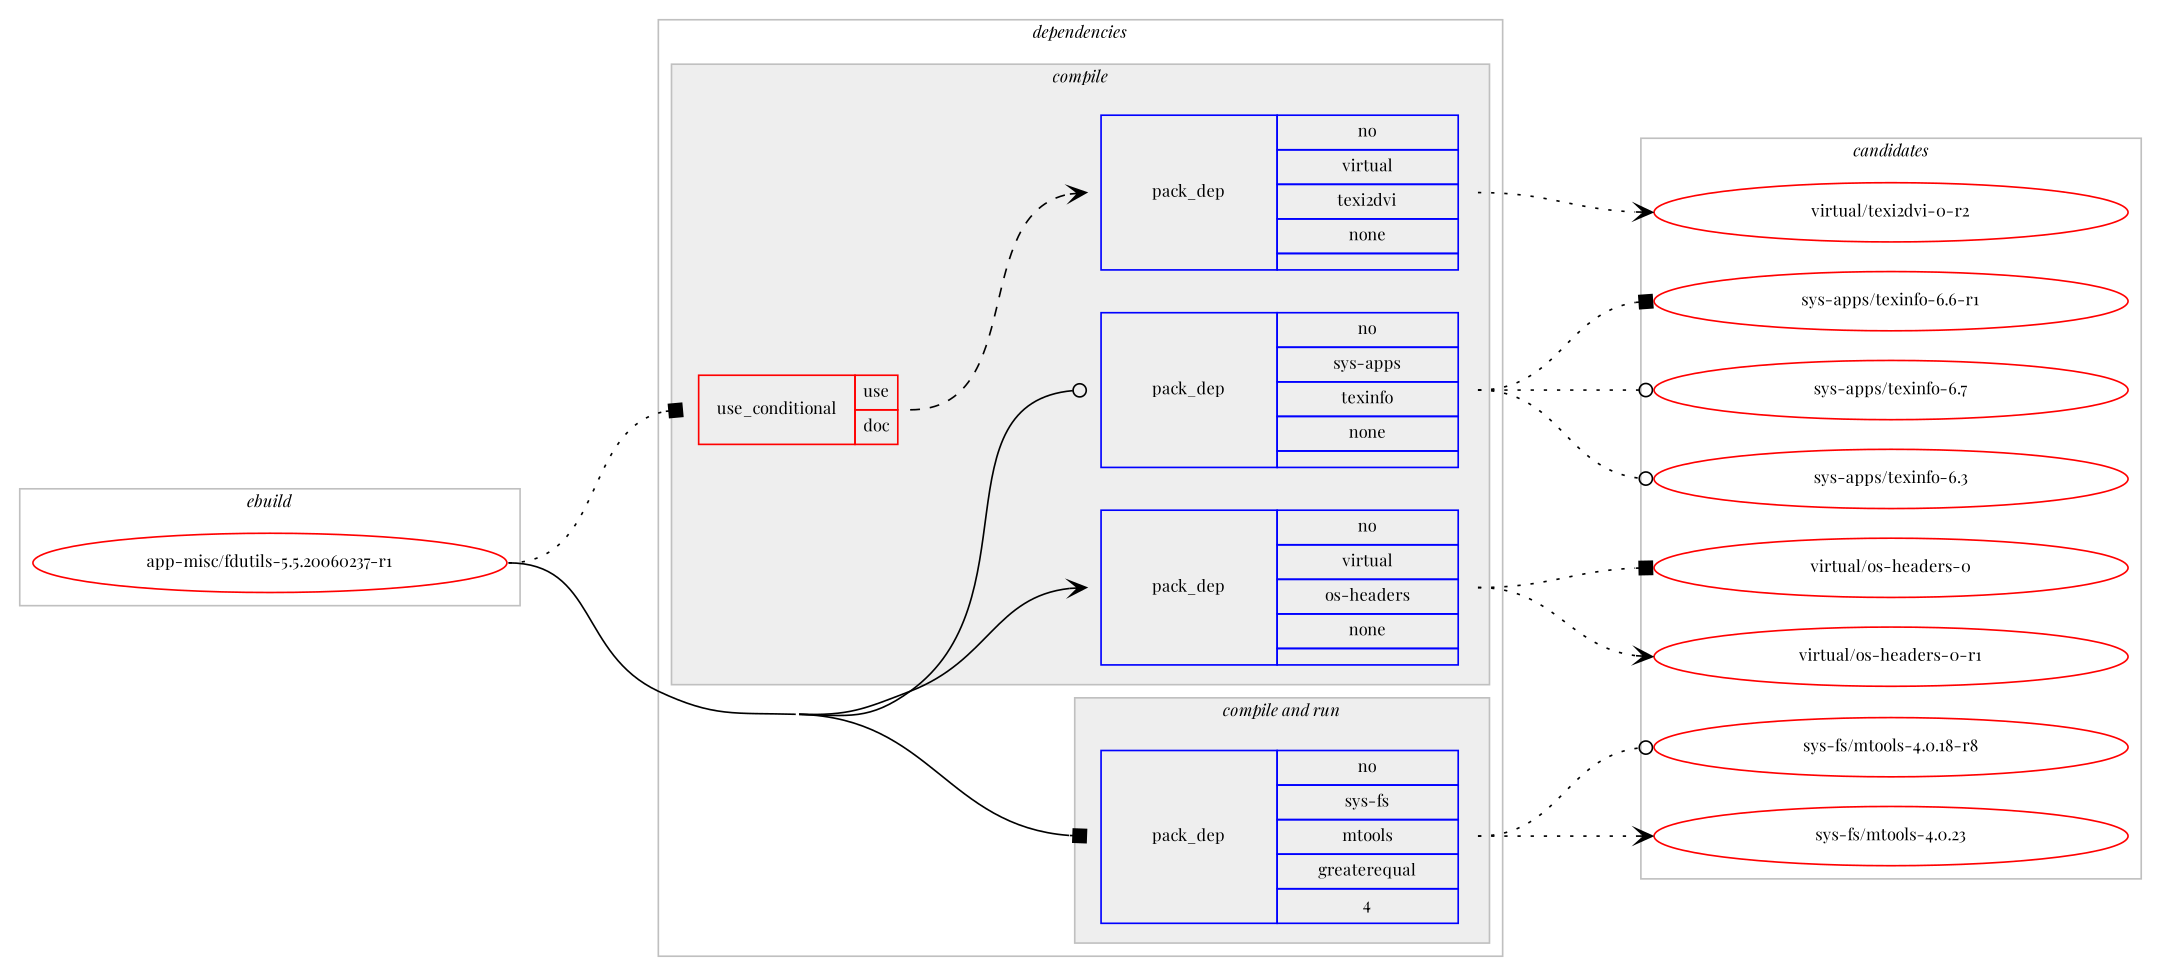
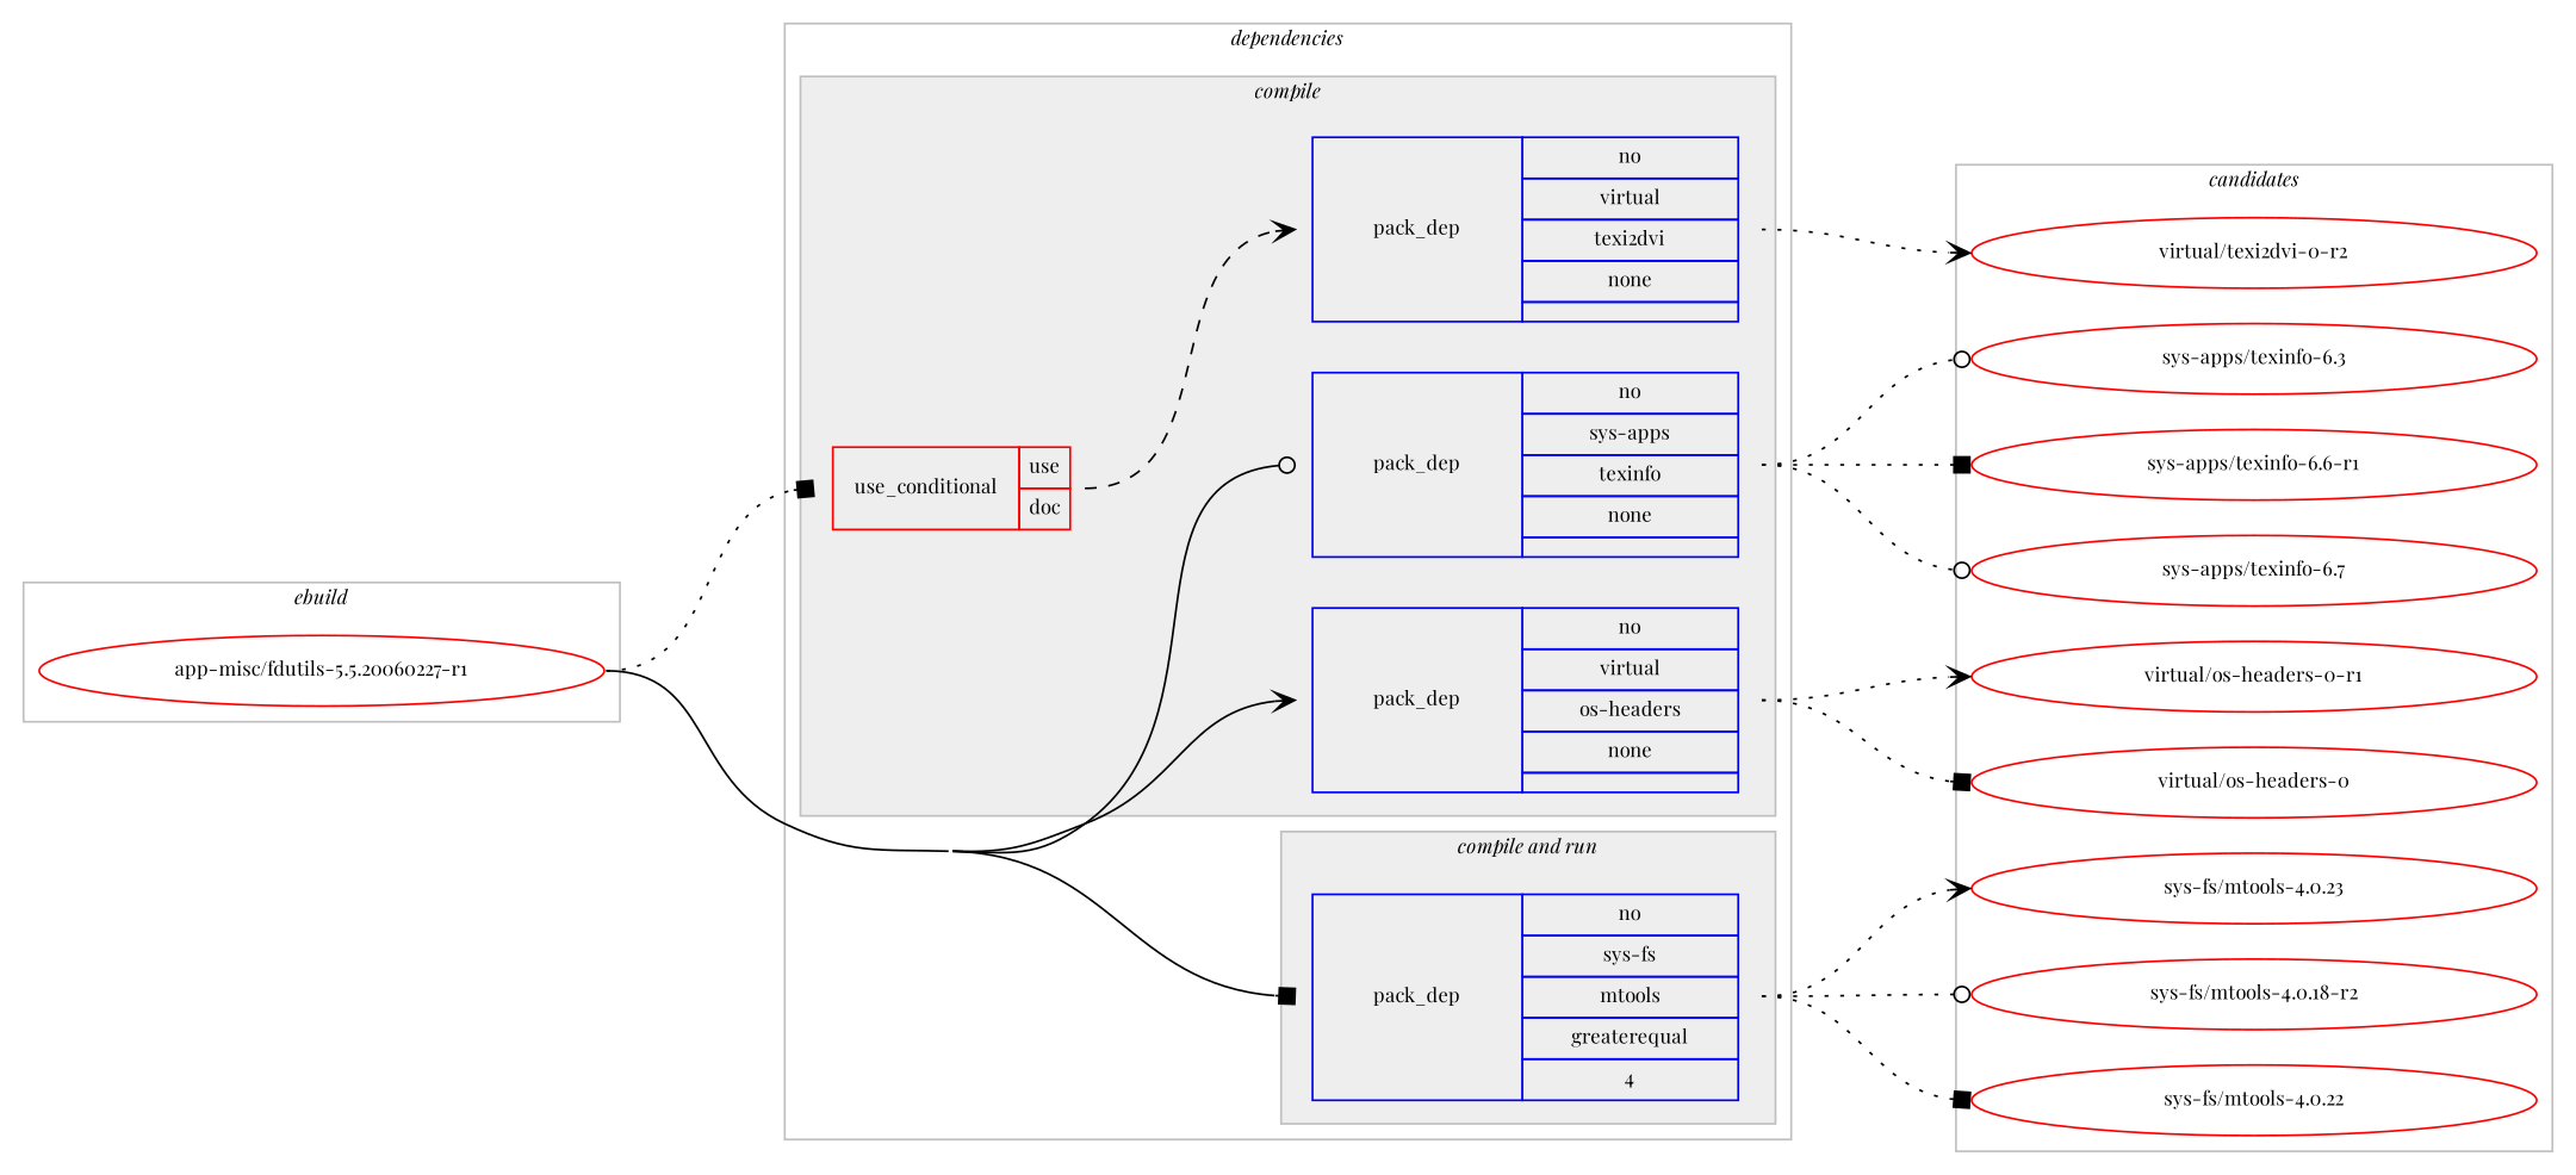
  digraph {
    compound=true
    concentrate=true
    fontname="Playfair Display"
    fontsize=10
    newrank=true
    rankdir=LR
    ranksep=1.5
    node [color=red fontname="Playfair Display" fontsize=10]
    edge [arrowhead=box fontname="Playfair Display" headport=w style=dotted tailport=e weight=100]
-   n1 [label="app-misc/fdutils-5.5.20060237-r1" width=4]
+   n1 [label="app-misc/fdutils-5.5.20060227-r1" width=4]
    n2 [color=blue label=<<TABLE BORDER="0" CELLBORDER="1" CELLSPACING="0" CELLPADDING="4" WIDTH="220"><TR><TD ROWSPAN="6" CELLPADDING="30">pack_dep</TD></TR><TR><TD WIDTH="110">no</TD></TR><TR><TD>virtual</TD></TR><TR><TD>texi2dvi</TD></TR><TR><TD>none</TD></TR><TR><TD></TD></TR></TABLE>> shape=none]
    n3 [label=<<TABLE BORDER="0" CELLBORDER="1" CELLSPACING="0" CELLPADDING="4"><TR><TD ROWSPAN="3" CELLPADDING="10">use_conditional</TD></TR><TR><TD>use</TD></TR><TR><TD>doc</TD></TR></TABLE>> shape=none]
    n4 [color=blue label=<<TABLE BORDER="0" CELLBORDER="1" CELLSPACING="0" CELLPADDING="4" WIDTH="220"><TR><TD ROWSPAN="6" CELLPADDING="30">pack_dep</TD></TR><TR><TD WIDTH="110">no</TD></TR><TR><TD>sys-apps</TD></TR><TR><TD>texinfo</TD></TR><TR><TD>none</TD></TR><TR><TD></TD></TR></TABLE>> shape=none]
    n5 [color=blue label=<<TABLE BORDER="0" CELLBORDER="1" CELLSPACING="0" CELLPADDING="4" WIDTH="220"><TR><TD ROWSPAN="6" CELLPADDING="30">pack_dep</TD></TR><TR><TD WIDTH="110">no</TD></TR><TR><TD>virtual</TD></TR><TR><TD>os-headers</TD></TR><TR><TD>none</TD></TR><TR><TD></TD></TR></TABLE>> shape=none]
    n6 [color=blue label=<<TABLE BORDER="0" CELLBORDER="1" CELLSPACING="0" CELLPADDING="4" WIDTH="220"><TR><TD ROWSPAN="6" CELLPADDING="30">pack_dep</TD></TR><TR><TD WIDTH="110">no</TD></TR><TR><TD>sys-fs</TD></TR><TR><TD>mtools</TD></TR><TR><TD>greaterequal</TD></TR><TR><TD>4</TD></TR></TABLE>> shape=none]
    n7 [label="virtual/texi2dvi-0-r2" width=4]
    n8 [label="sys-apps/texinfo-6.3" width=4]
    n9 [label="sys-apps/texinfo-6.6-r1" width=4]
    n10 [label="sys-apps/texinfo-6.7" width=4]
-   n11 [label="sys-fs/mtools-4.0.18-r8" width=4]
+   n11 [label="sys-fs/mtools-4.0.18-r2" width=4]
+   n12 [label="sys-fs/mtools-4.0.22" width=4]
    n13 [label="sys-fs/mtools-4.0.23" width=4]
    n14 [label="virtual/os-headers-0" width=4]
    n15 [label="virtual/os-headers-0-r1" width=4]
    subgraph cluster_1 {
      color=gray
      label=<<i>ebuild</i>>
      rank=same
      n1
    }
    subgraph cluster_2 {
      color=gray
      label=<<i>dependencies</i>>
      subgraph cluster_3 {
        color=gray
        fillcolor="#eeeeee"
        label=<<i>compile</i>>
        style=filled
        subgraph sub_4 {
          color=gray
          fillcolor="#eeeeee"
          label=<<i>compile</i>>
          style=filled
          n3
          subgraph sub_5 {
            color=gray
            fillcolor="#eeeeee"
            label=<<i>compile</i>>
            style=filled
            n2
          }
        }
        subgraph sub_6 {
          color=gray
          fillcolor="#eeeeee"
          label=<<i>compile</i>>
          style=filled
          n4
        }
        subgraph sub_7 {
          color=gray
          fillcolor="#eeeeee"
          label=<<i>compile</i>>
          style=filled
          n5
        }
      }
      subgraph cluster_8 {
        color=gray
        fillcolor="#eeeeee"
        label=<<i>compile and run</i>>
        style=filled
        subgraph sub_9 {
          color=gray
          fillcolor="#eeeeee"
          label=<<i>compile and run</i>>
          style=filled
          n6
        }
      }
      subgraph cluster_10 {
        color=gray
        fillcolor="#eeeeee"
        label=<<i>run</i>>
        style=filled
      }
    }
    subgraph cluster_11 {
      color=gray
      label=<<i>candidates</i>>
      rank=same
      subgraph sub_12 {
        color=black
        label=<<i>candidates</i>>
        nodesep=1
        rank=same
        n7
      }
      subgraph sub_13 {
        color=black
        label=<<i>candidates</i>>
        nodesep=1
        rank=same
        n8
        n9
        n10
      }
      subgraph sub_14 {
        color=black
        label=<<i>candidates</i>>
        nodesep=1
        rank=same
        n11
+       n12
        n13
      }
      subgraph sub_15 {
        color=black
        label=<<i>candidates</i>>
        nodesep=1
        rank=same
        n14
        n15
      }
    }
    n1 -> n3 [weight=20]
    n1 -> n4 [arrowhead=odot style=solid weight=20]
    n1 -> n5 [arrowhead=vee style=solid weight=20]
    n1 -> n6 [style=solid weight=20]
    n2 -> n7 [arrowhead=vee]
    n3 -> n2 [arrowhead=vee style=dashed weight=20]
    n4 -> n8 [arrowhead=odot]
    n4 -> n9
    n4 -> n10 [arrowhead=odot]
    n5 -> n14
    n5 -> n15 [arrowhead=vee]
    n6 -> n11 [arrowhead=odot]
+   n6 -> n12
    n6 -> n13 [arrowhead=vee]
  }
